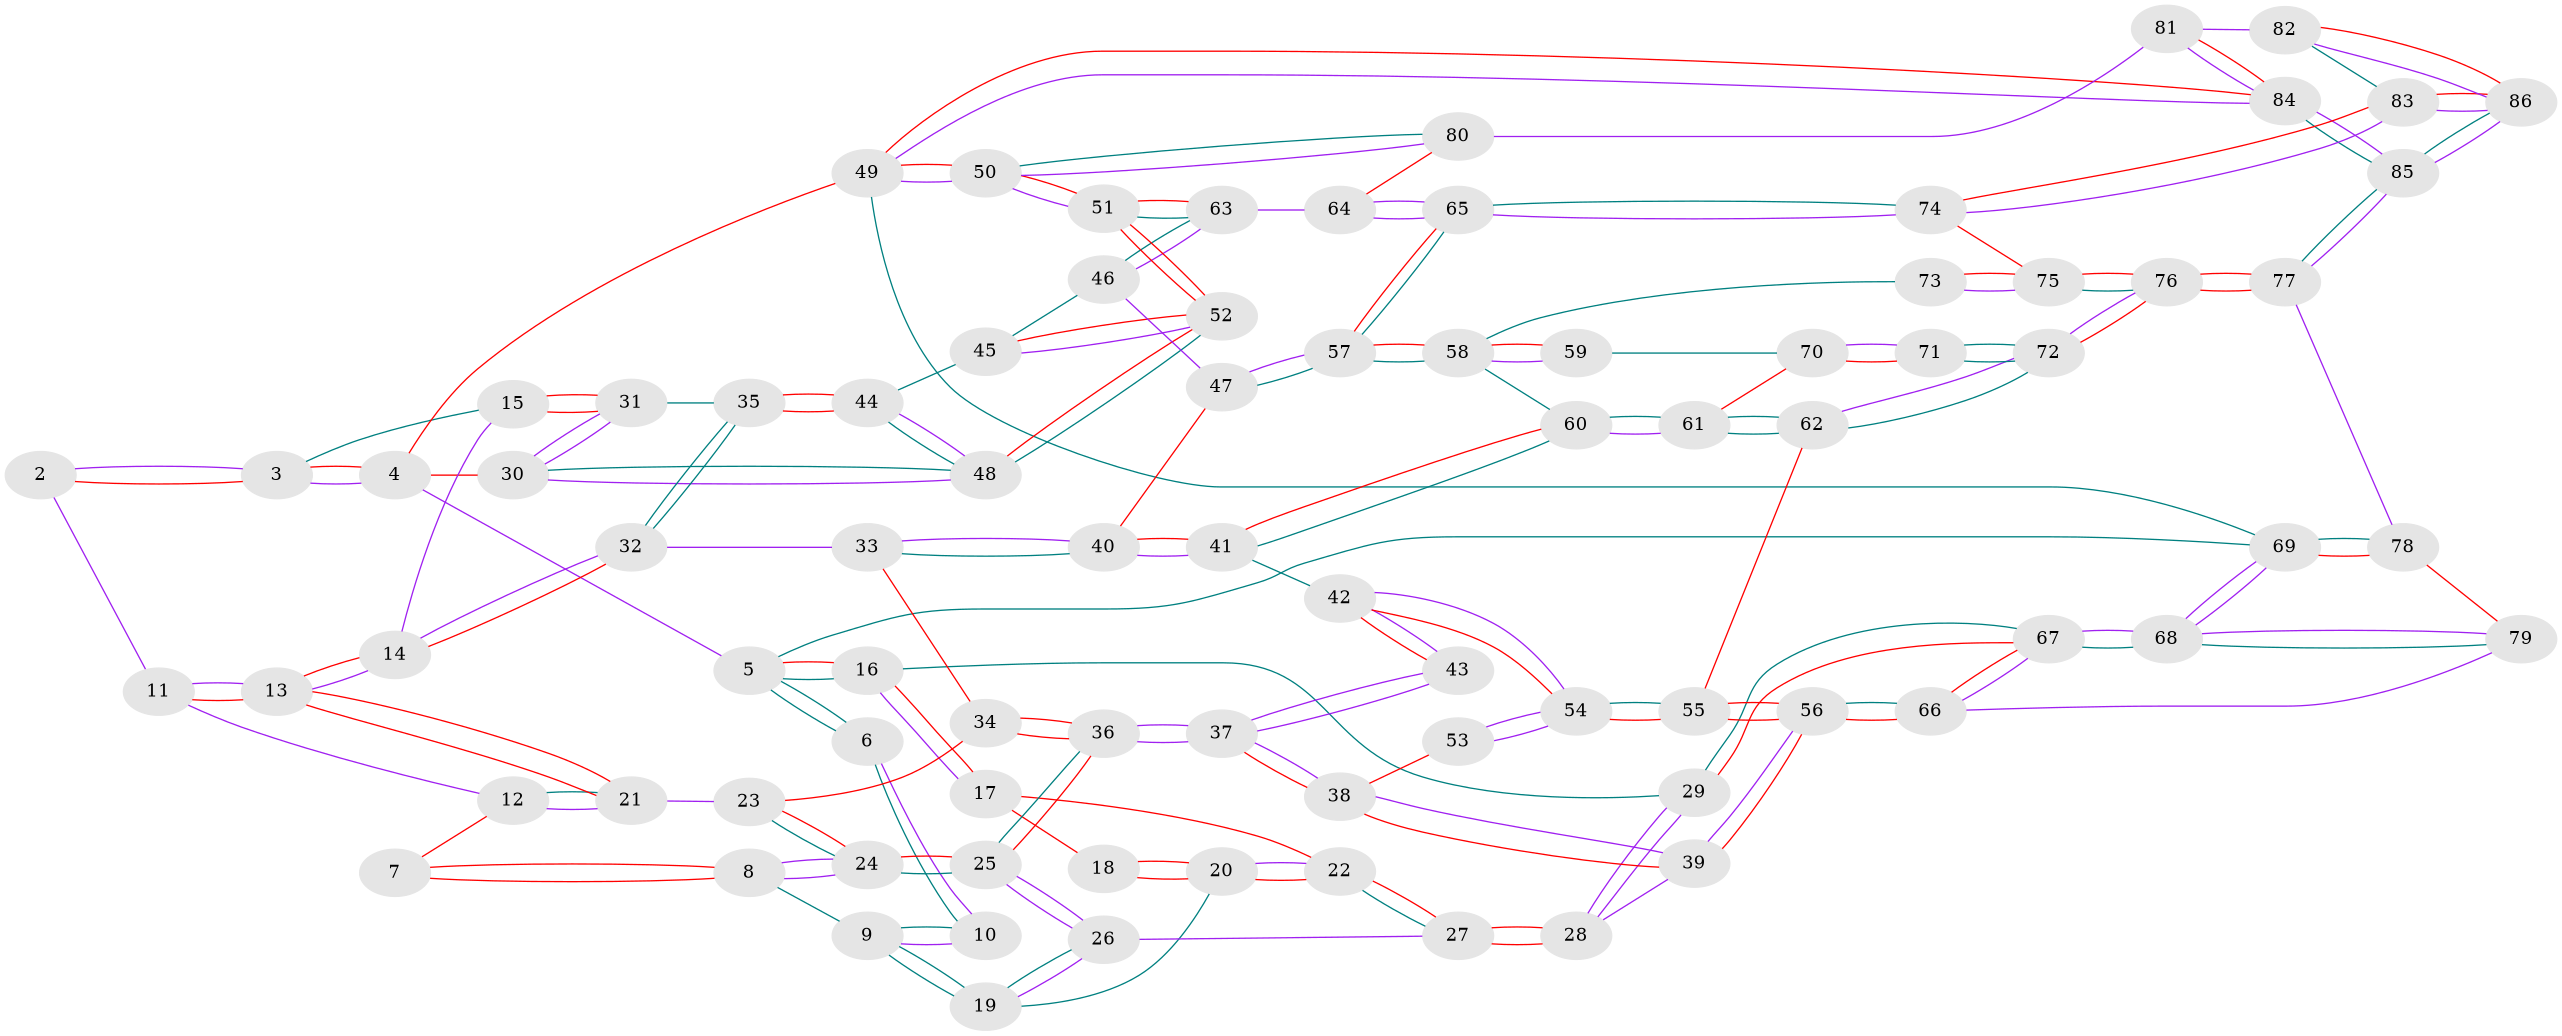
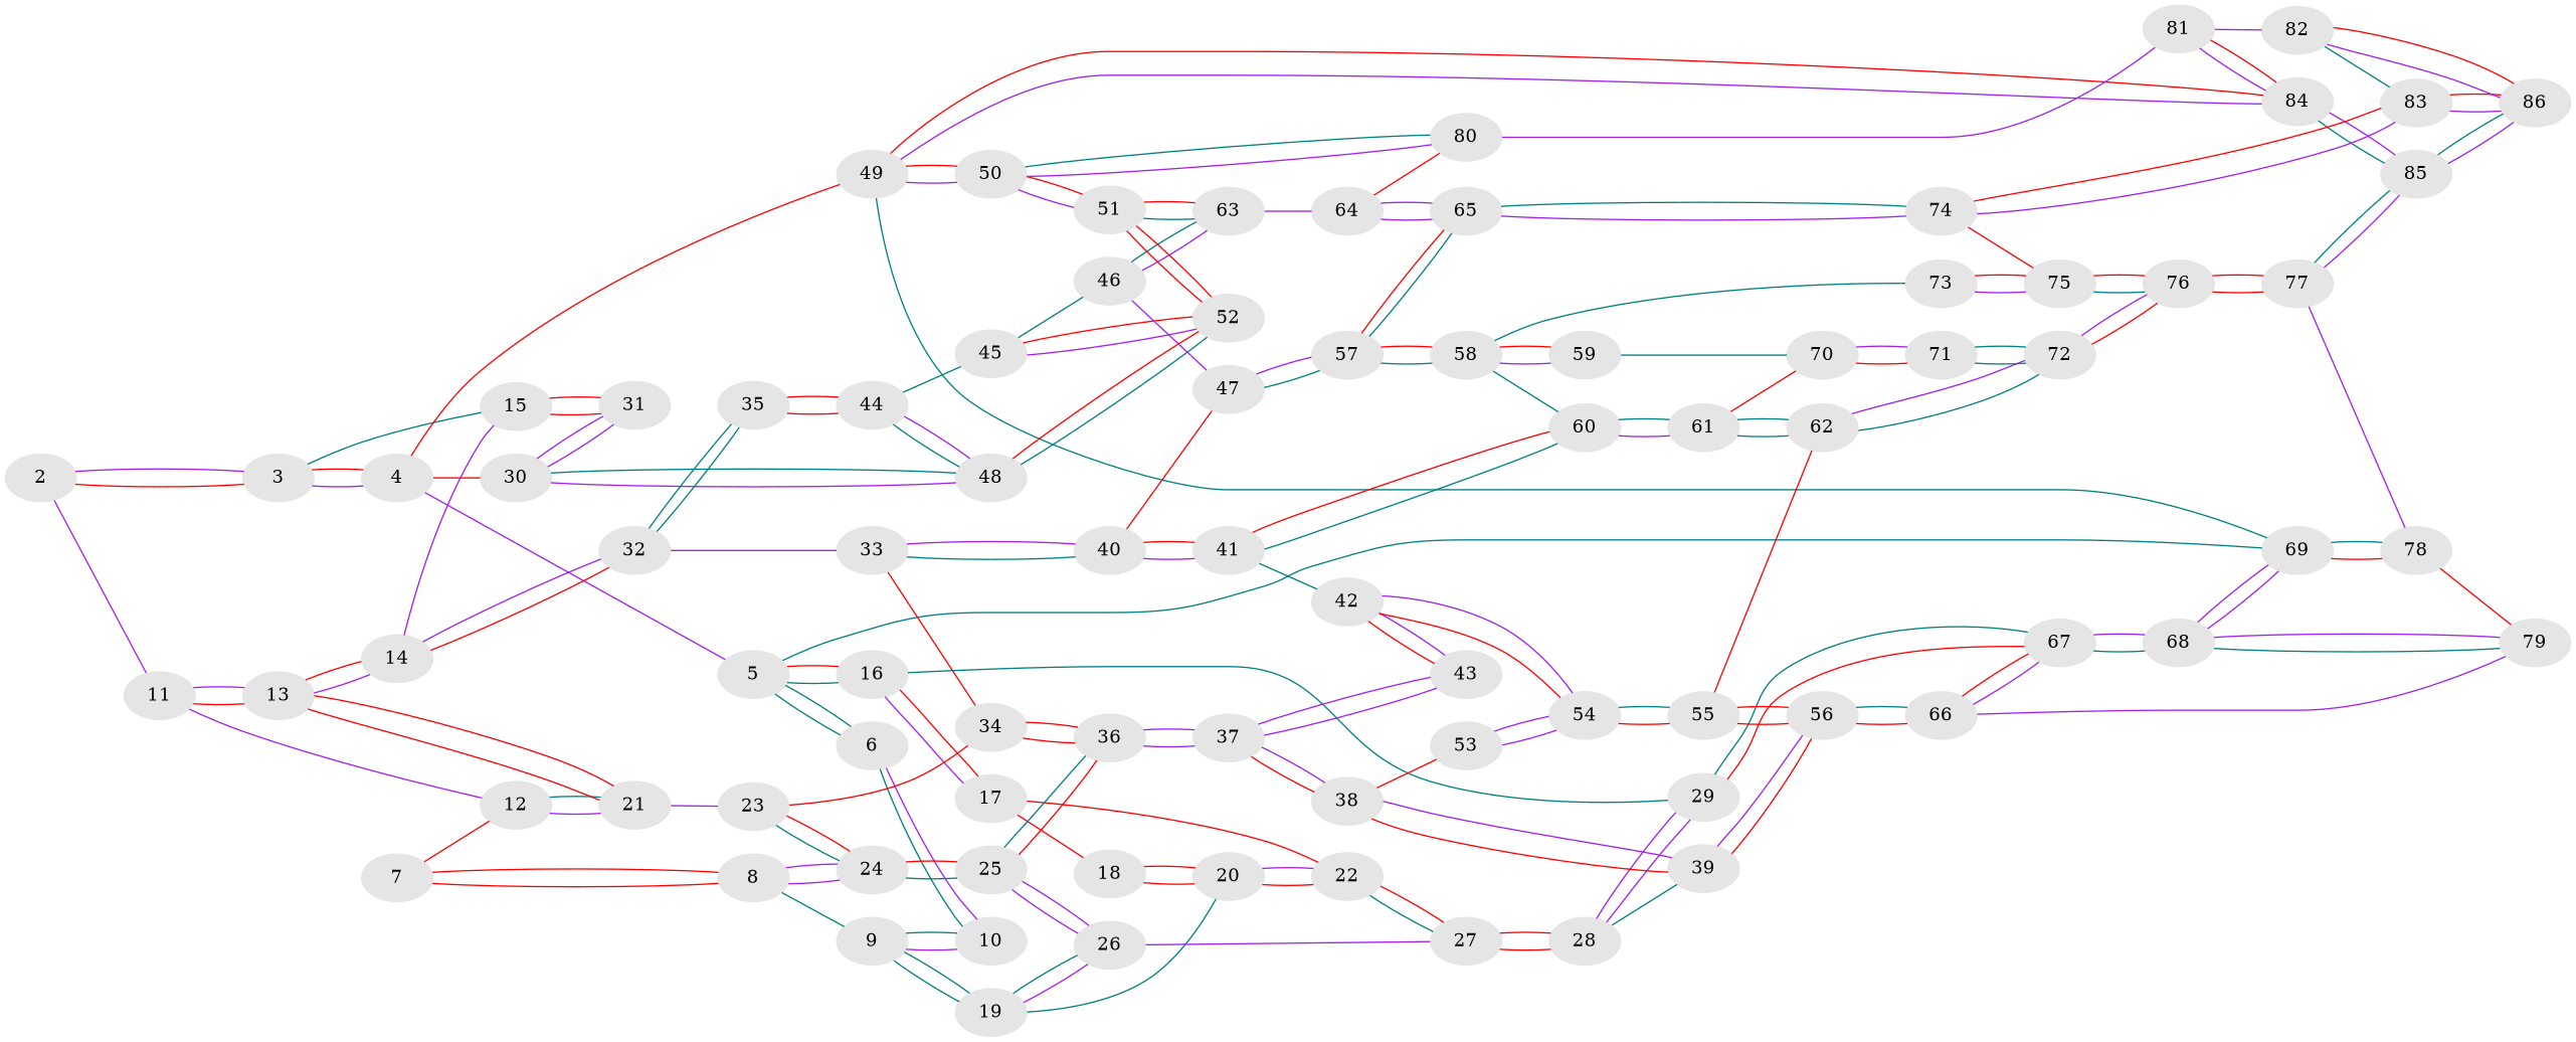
  graph {
    rankdir=LR
    node [color=gray90 style=filled]
    edge [color=purple]
    2
    3
    11
    7
    8
    12
    4
    15
    13
    5
    30
    49
    31
    6
    16
    69
    48
    50
    84
    10
    17
    29
    78
    9
    24
    21
    19
    25
    20
    26
    14
    23
    32
    35
    33
    18
    22
    67
    27
    34
    28
    36
    37
    39
    56
    68
    52
    44
    40
    41
    47
    45
    38
    43
    53
    54
    66
    42
    60
    57
    61
    55
    46
    63
    64
    58
    65
    51
    80
    85
    81
    62
    72
    79
    59
    73
    74
    70
    75
    71
    76
    83
    77
    86
    82
    2 -- 3 [color=red]
    2 -- 3
    2 -- 11
    3 -- 4
    3 -- 4 [color=red]
    3 -- 15 [color=teal]
    11 -- 12
    11 -- 13 [color=red]
    11 -- 13
    7 -- 8 [color=red]
    7 -- 8 [color=red]
    7 -- 12 [color=red]
    8 -- 9 [color=teal]
    8 -- 24
    8 -- 24
    12 -- 21
    12 -- 21 [color=teal]
    4 -- 5
    4 -- 30 [color=red]
    4 -- 49 [color=red]
    15 -- 31 [color=red]
    15 -- 31 [color=red]
    13 -- 21 [color=red]
    13 -- 21 [color=red]
    13 -- 14
    13 -- 14 [color=red]
    5 -- 6 [color=teal]
    5 -- 6 [color=teal]
    5 -- 16 [color=teal]
    5 -- 16 [color=red]
    5 -- 69 [color=teal]
    30 -- 31
    30 -- 31
    30 -- 48
    30 -- 48 [color=teal]
    49 -- 69 [color=teal]
    49 -- 50
    49 -- 50 [color=red]
    49 -- 84
    49 -- 84 [color=red]
-   31 -- 35 [color=teal]
    6 -- 10 [color=teal]
    6 -- 10
    16 -- 17
    16 -- 17 [color=red]
    16 -- 29 [color=teal]
    69 -- 78 [color=red]
    69 -- 78 [color=teal]
    48 -- 52 [color=teal]
    48 -- 52 [color=red]
    50 -- 51
    50 -- 51 [color=red]
    50 -- 80
    50 -- 80 [color=teal]
    84 -- 85 [color=teal]
    84 -- 85
    17 -- 18 [color=red]
    17 -- 22 [color=red]
    29 -- 67 [color=red]
    29 -- 67 [color=teal]
    78 -- 79 [color=red]
    9 -- 10
    9 -- 10 [color=teal]
    9 -- 19 [color=teal]
    9 -- 19 [color=teal]
    24 -- 25 [color=teal]
    24 -- 25 [color=red]
    21 -- 23
    19 -- 20 [color=teal]
    19 -- 26
    19 -- 26 [color=teal]
    25 -- 26
    25 -- 26
    25 -- 36 [color=red]
    25 -- 36 [color=teal]
    20 -- 22 [color=red]
    20 -- 22
    26 -- 27
    14 -- 15
    14 -- 32 [color=red]
    14 -- 32
    23 -- 24 [color=teal]
    23 -- 24 [color=red]
    23 -- 34 [color=red]
    32 -- 35 [color=teal]
    32 -- 35 [color=teal]
    32 -- 33
    35 -- 44 [color=red]
    35 -- 44 [color=red]
    33 -- 34 [color=red]
    33 -- 40 [color=teal]
    33 -- 40
    18 -- 20 [color=red]
    18 -- 20 [color=red]
    22 -- 27 [color=teal]
    22 -- 27 [color=red]
    67 -- 68 [color=teal]
    67 -- 68
    27 -- 28 [color=red]
    27 -- 28 [color=red]
    34 -- 36 [color=red]
    34 -- 36 [color=red]
    28 -- 29
    28 -- 29
-   28 -- 39
+   28 -- 39 [color=teal]
    36 -- 37
    36 -- 37
    37 -- 38 [color=red]
    37 -- 38
    37 -- 43
    37 -- 43
    39 -- 56 [color=red]
    39 -- 56
    56 -- 66 [color=red]
    56 -- 66 [color=teal]
    68 -- 69
    68 -- 69
    68 -- 79 [color=teal]
    68 -- 79
    44 -- 48 [color=teal]
    44 -- 48
    44 -- 45 [color=teal]
    40 -- 41
    40 -- 41 [color=red]
    40 -- 47 [color=red]
    41 -- 42 [color=teal]
    41 -- 60 [color=teal]
    41 -- 60 [color=red]
    47 -- 57 [color=teal]
    47 -- 57
    45 -- 52
    45 -- 52 [color=red]
    45 -- 46 [color=teal]
    38 -- 39 [color=red]
    38 -- 39
    38 -- 53 [color=red]
    53 -- 54
    53 -- 54
    54 -- 55 [color=red]
    54 -- 55 [color=teal]
    66 -- 67
    66 -- 67 [color=red]
    66 -- 79
    42 -- 43 [color=red]
    42 -- 43
    42 -- 54 [color=red]
    42 -- 54
    60 -- 61
    60 -- 61 [color=teal]
    57 -- 58 [color=teal]
    57 -- 58 [color=red]
    57 -- 65 [color=teal]
    57 -- 65 [color=red]
    61 -- 62 [color=teal]
    61 -- 62 [color=teal]
    61 -- 70 [color=red]
    55 -- 56 [color=red]
    55 -- 56 [color=red]
    55 -- 62 [color=red]
    46 -- 47
    46 -- 63
    46 -- 63 [color=teal]
    63 -- 64
    64 -- 65
    64 -- 65
    64 -- 80 [color=red]
    58 -- 60 [color=teal]
    58 -- 59
    58 -- 59 [color=red]
    58 -- 73 [color=teal]
    65 -- 74
    65 -- 74 [color=teal]
    51 -- 52 [color=red]
    51 -- 52 [color=red]
    51 -- 63 [color=teal]
    51 -- 63 [color=red]
    80 -- 81
    85 -- 86
    85 -- 86 [color=teal]
    81 -- 84
    81 -- 84 [color=red]
    81 -- 82
    62 -- 72 [color=teal]
    62 -- 72
    72 -- 76 [color=red]
    72 -- 76
    59 -- 70 [color=teal]
    73 -- 75
    73 -- 75 [color=red]
    74 -- 75 [color=red]
    74 -- 83
    74 -- 83 [color=red]
    70 -- 71 [color=red]
    70 -- 71
    75 -- 76 [color=teal]
    75 -- 76 [color=red]
    71 -- 72 [color=teal]
    71 -- 72 [color=teal]
    76 -- 77 [color=red]
    76 -- 77 [color=red]
    83 -- 86
    83 -- 86 [color=red]
    77 -- 78
    77 -- 85
    77 -- 85 [color=teal]
    82 -- 83 [color=teal]
    82 -- 86
    82 -- 86 [color=red]
  }
